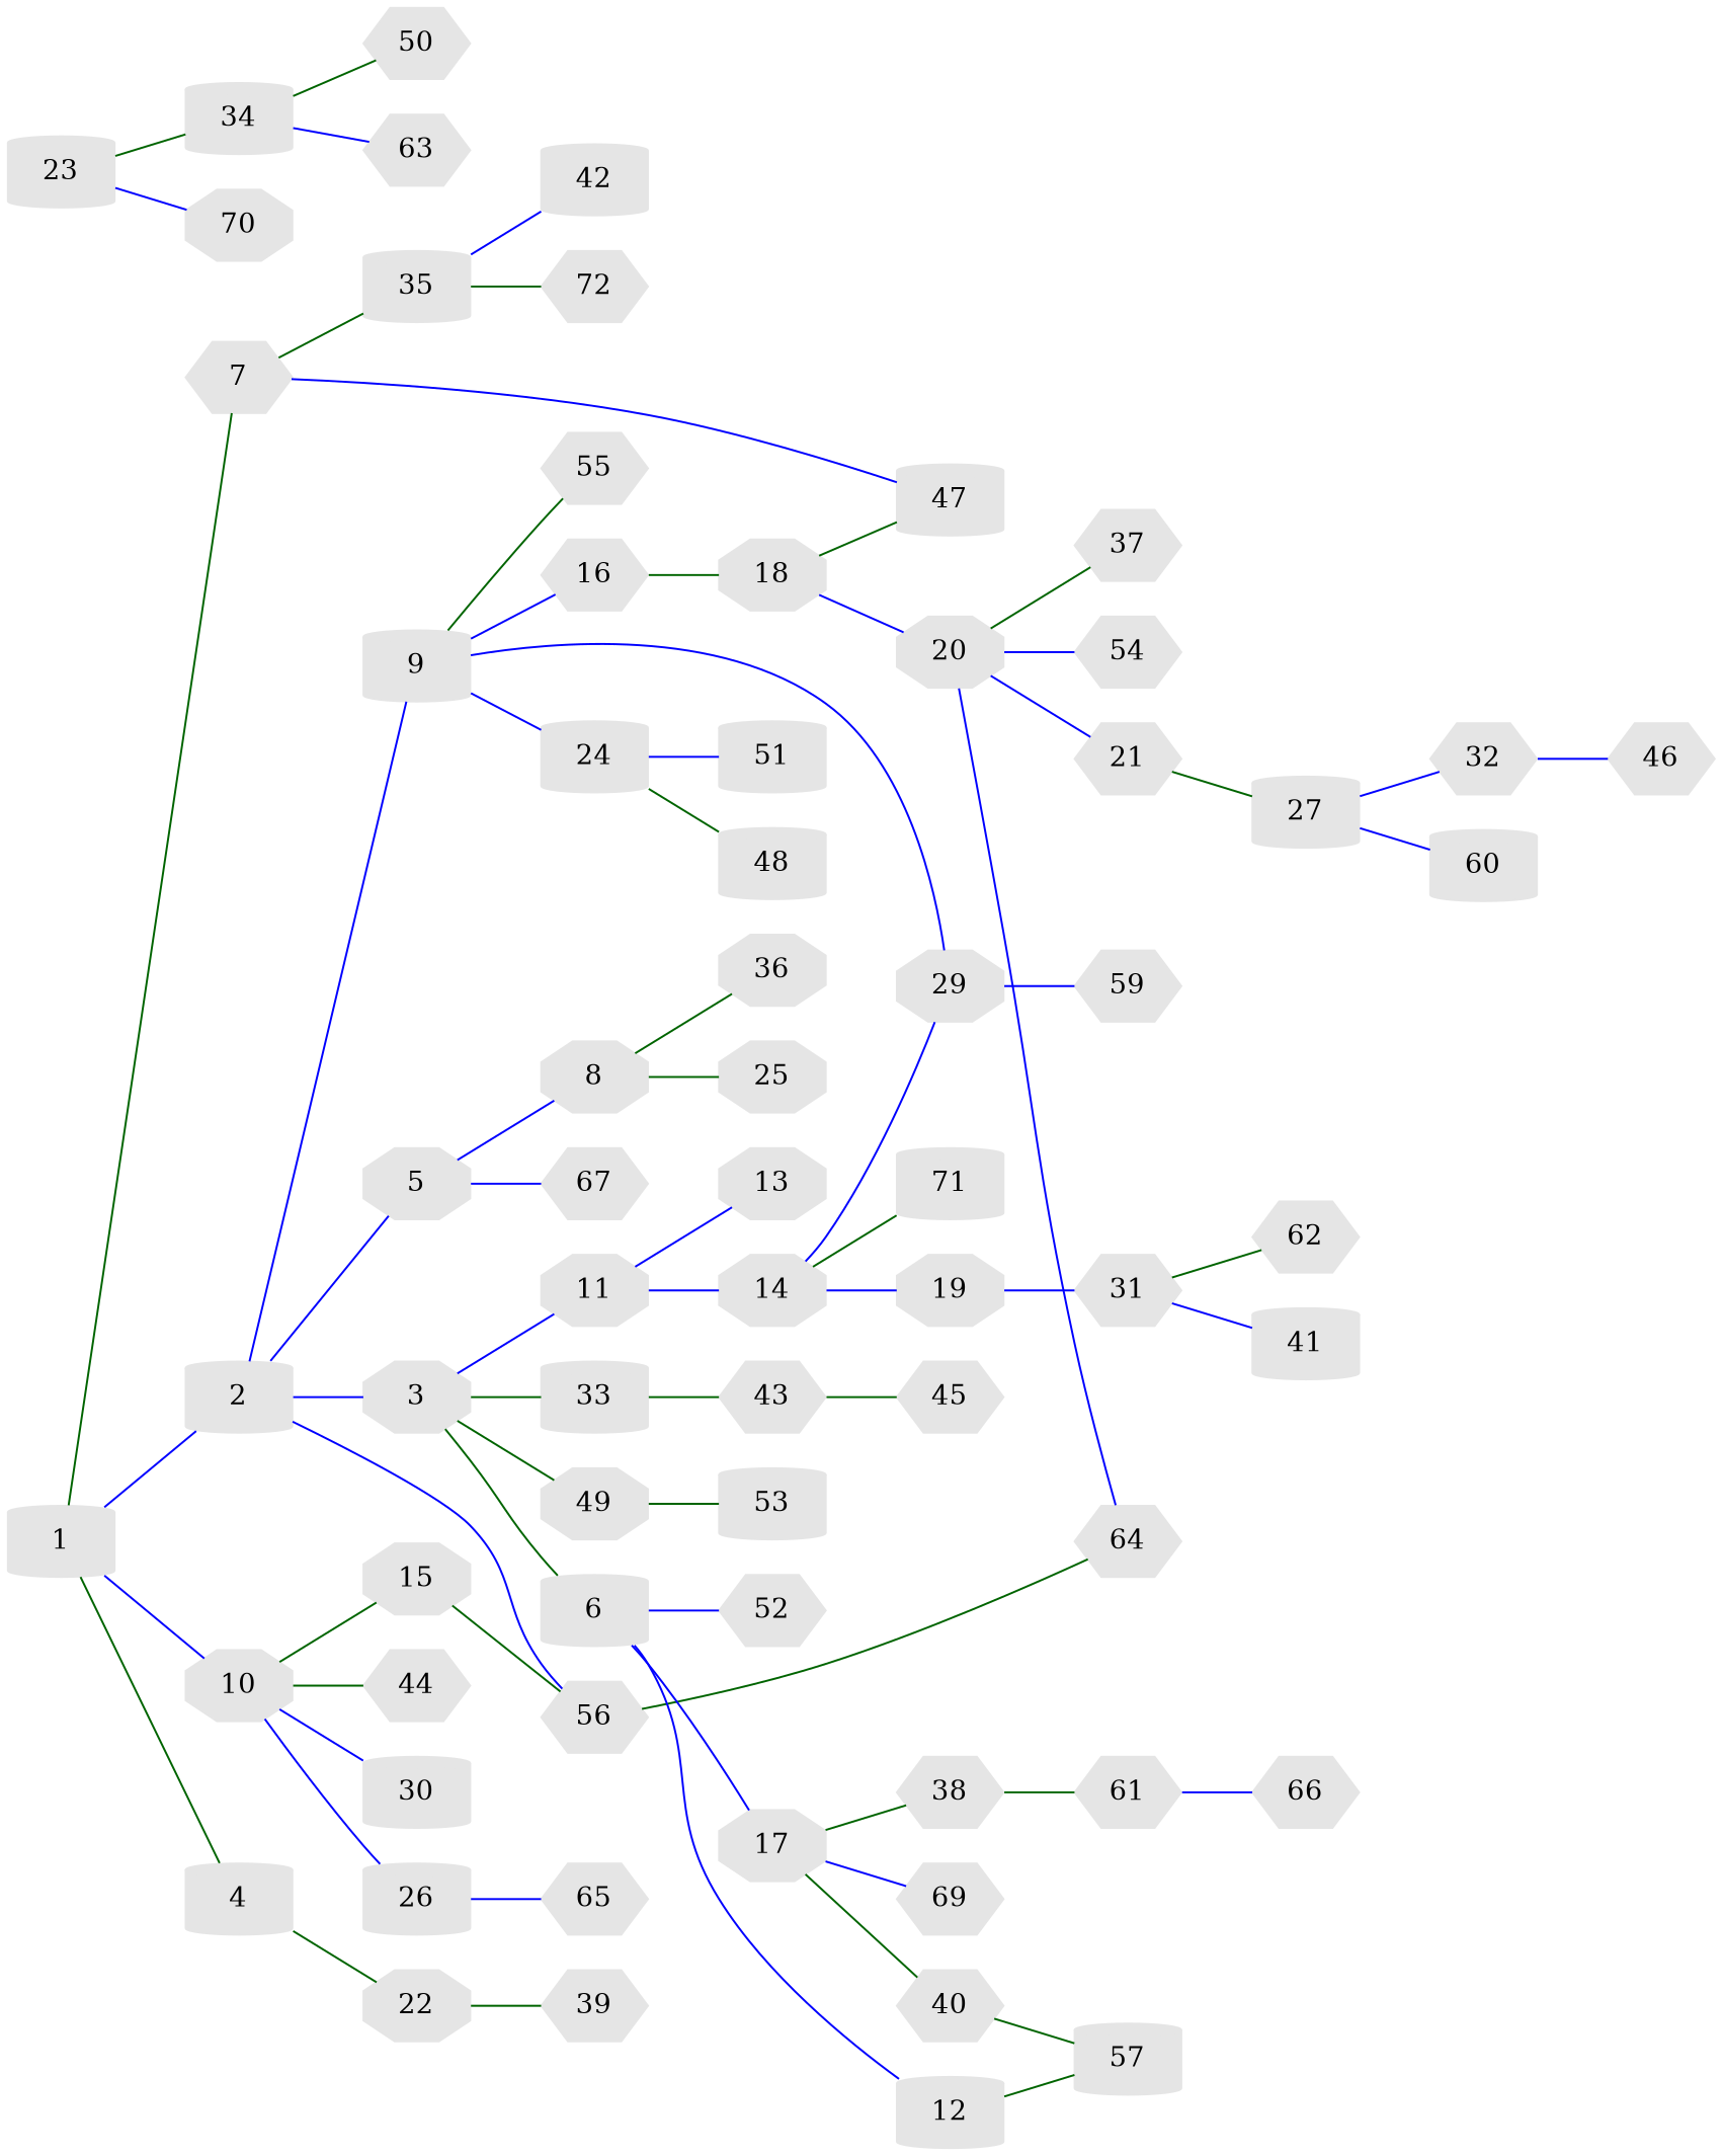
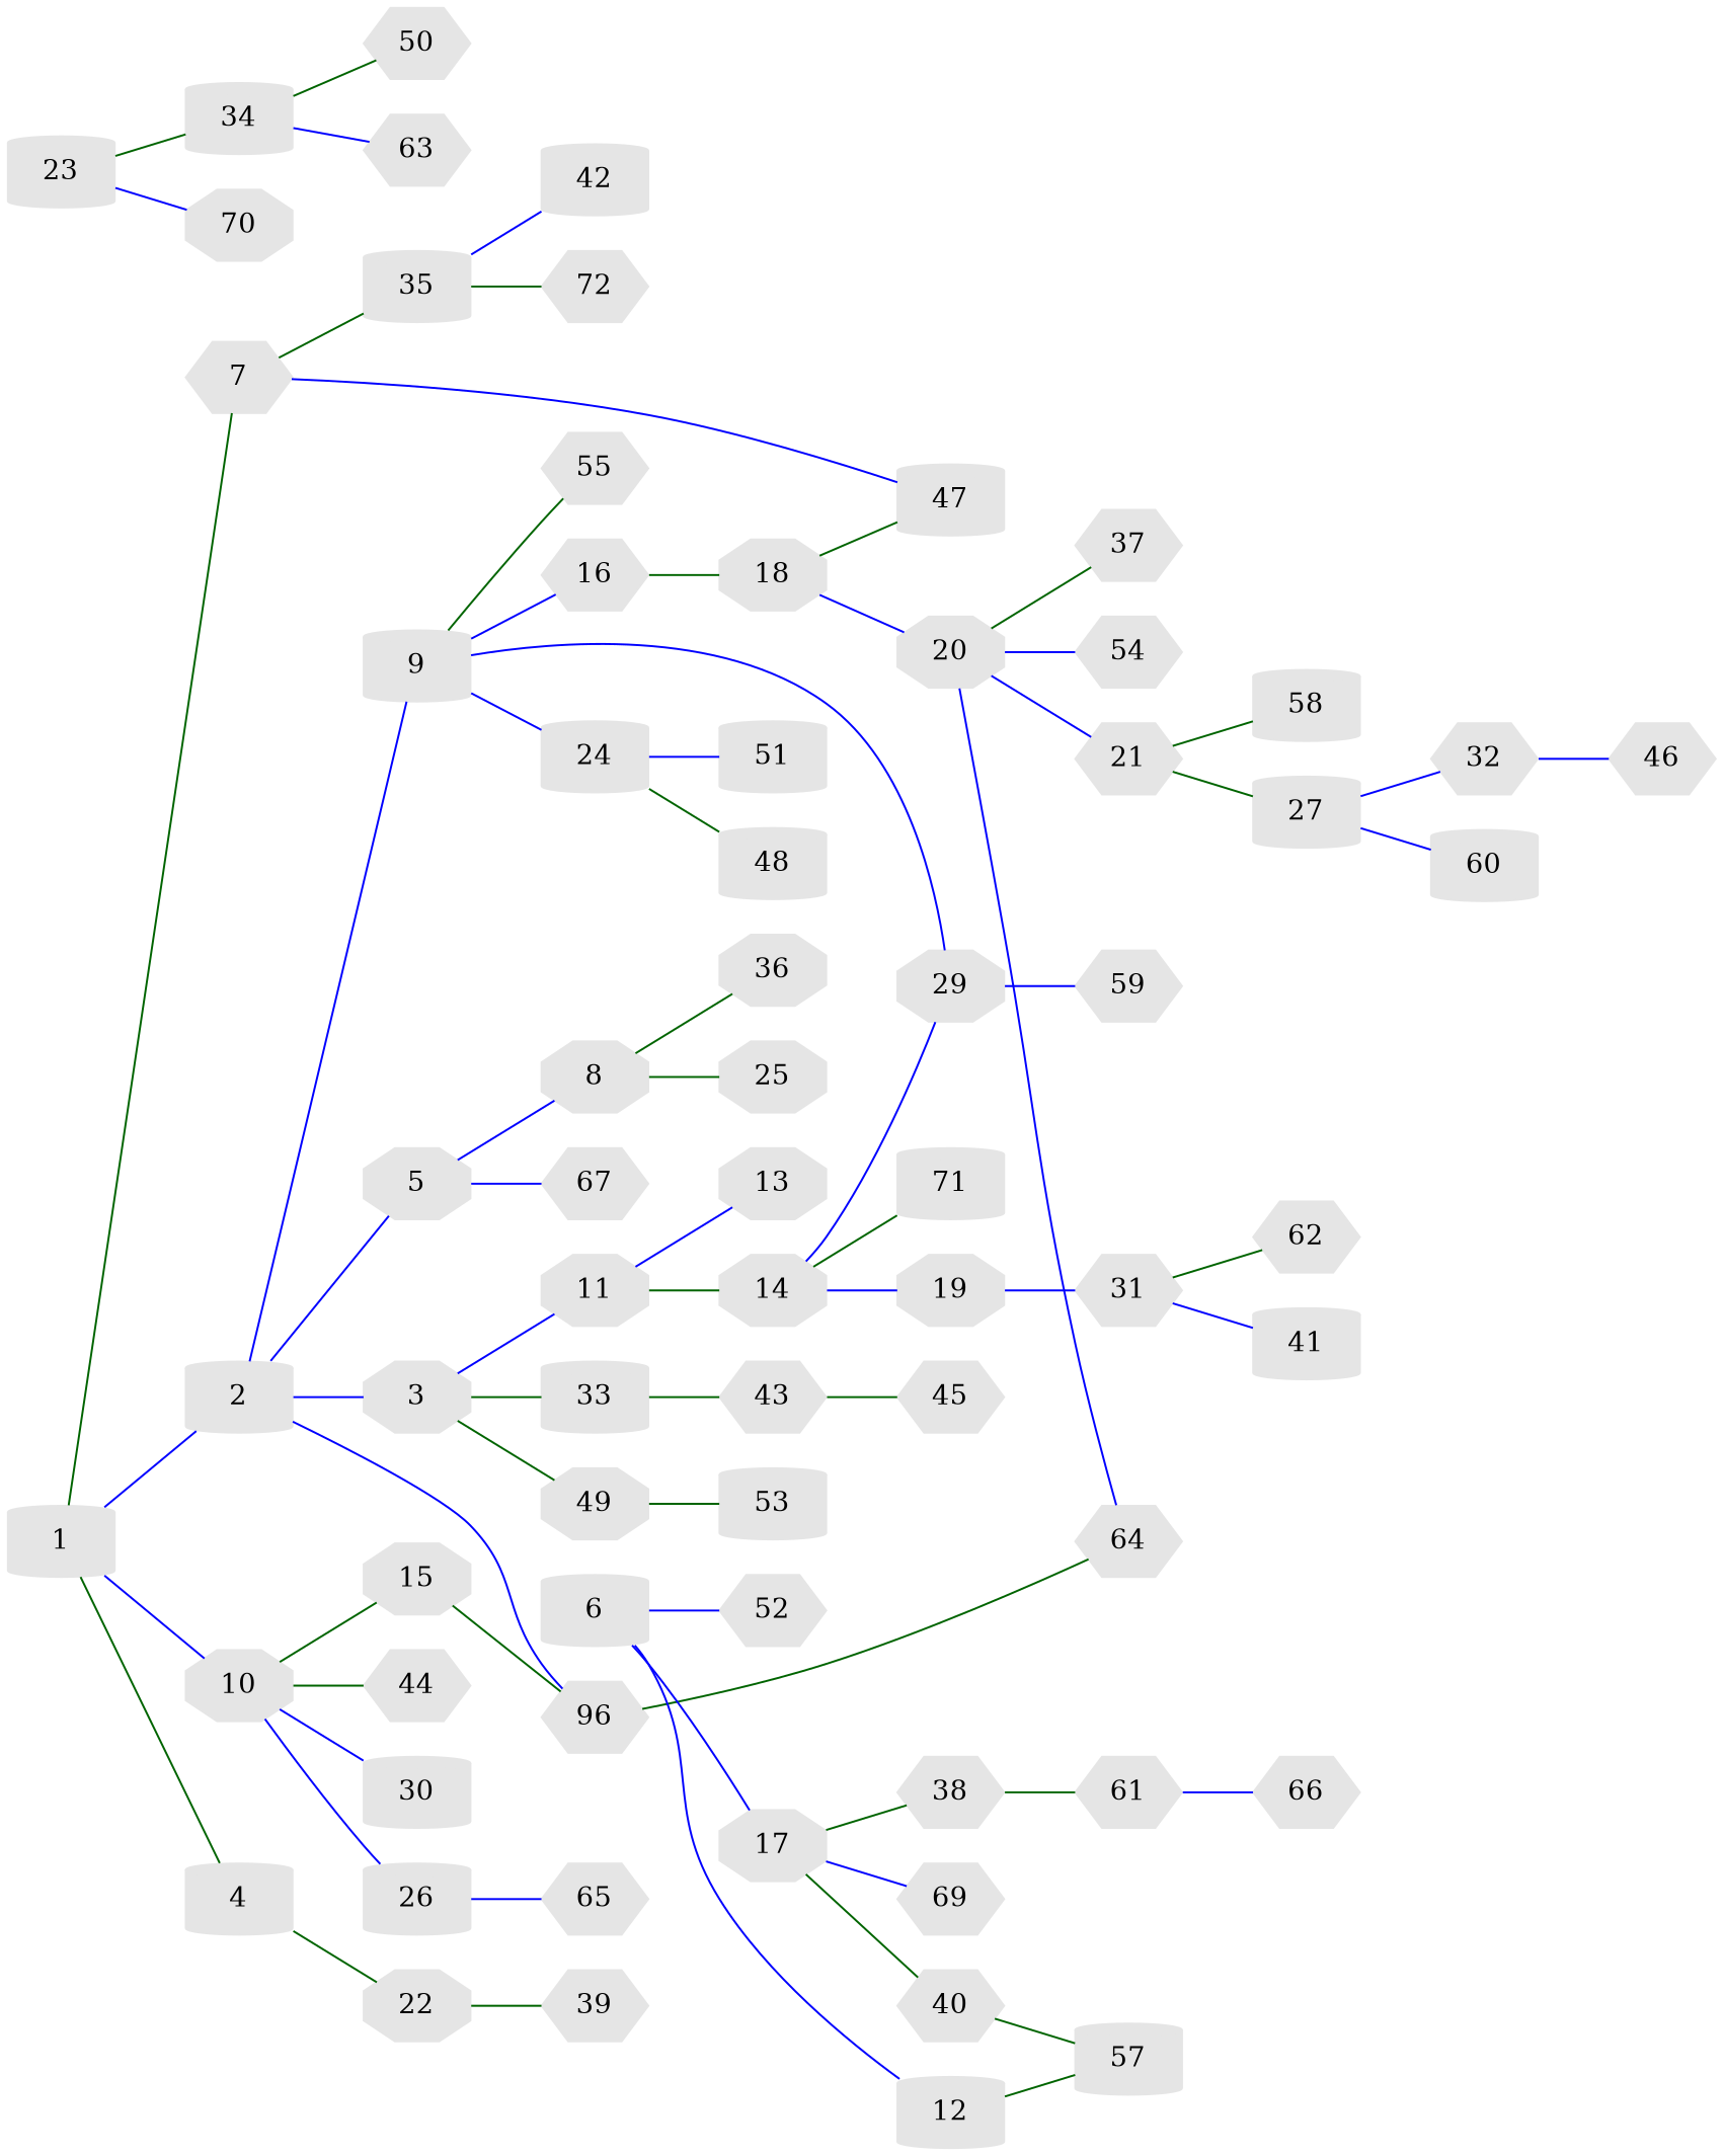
  graph {
    rankdir=LR
    node [color=gray90 shape=hexagon style=filled]
    edge [color=blue]
    1 [shape=cylinder]
    2 [shape=cylinder]
    4 [shape=cylinder]
    7
    10 [shape=octagon]
    3 [shape=octagon]
    5 [shape=octagon]
    9 [shape=cylinder]
-   56
+   56 [label=96]
    22 [shape=octagon]
    35 [shape=cylinder]
    47 [shape=cylinder]
    15 [shape=octagon]
    26 [shape=cylinder]
    30 [shape=cylinder]
    44
    6 [shape=cylinder]
    11 [shape=octagon]
    33 [shape=cylinder]
    49 [shape=octagon]
    8 [shape=octagon]
    67
    16
    24 [shape=cylinder]
    29 [shape=octagon]
    55
    64
    12 [shape=cylinder]
    17 [shape=octagon]
    52
    13 [shape=octagon]
    14 [shape=octagon]
    43
    53 [shape=cylinder]
    39
    25 [shape=octagon]
    36 [shape=octagon]
    57 [shape=cylinder]
    38
    40
    69
    42 [shape=cylinder]
    72
    18 [shape=octagon]
    48 [shape=cylinder]
    51 [shape=cylinder]
    59
    65
    19 [shape=octagon]
    71 [shape=cylinder]
    31
    23 [shape=cylinder]
    34 [shape=cylinder]
    70 [shape=octagon]
    20 [shape=octagon]
    61
    21
    37
    54
    41 [shape=cylinder]
    62
    27 [shape=cylinder]
+   58 [shape=cylinder]
    32
    60 [shape=cylinder]
    50
    63
    46
    45
    66
    1 -- 2
    1 -- 4 [color=darkgreen]
    1 -- 7 [color=darkgreen]
    1 -- 10
    2 -- 3
    2 -- 5
    2 -- 9
    2 -- 56
    4 -- 22 [color=darkgreen]
    7 -- 35 [color=darkgreen]
    7 -- 47
    10 -- 15 [color=darkgreen]
    10 -- 26
    10 -- 30
    10 -- 44 [color=darkgreen]
-   3 -- 6 [color=darkgreen]
    3 -- 11
    3 -- 33 [color=darkgreen]
    3 -- 49 [color=darkgreen]
    5 -- 8
    5 -- 67
    9 -- 16
    9 -- 24
    9 -- 29
    9 -- 55 [color=darkgreen]
    56 -- 64 [color=darkgreen]
    22 -- 39 [color=darkgreen]
    35 -- 42
    35 -- 72 [color=darkgreen]
    15 -- 56 [color=darkgreen]
    26 -- 65
    6 -- 12
    6 -- 17
    6 -- 52
    11 -- 13
-   11 -- 14
+   11 -- 14 [color=darkgreen]
    33 -- 43 [color=darkgreen]
    49 -- 53 [color=darkgreen]
    8 -- 25 [color=darkgreen]
    8 -- 36 [color=darkgreen]
    16 -- 18 [color=darkgreen]
    24 -- 48 [color=darkgreen]
    24 -- 51
    29 -- 59
    12 -- 57 [color=darkgreen]
    17 -- 38 [color=darkgreen]
    17 -- 40 [color=darkgreen]
    17 -- 69
    14 -- 29
    14 -- 19
    14 -- 71 [color=darkgreen]
    43 -- 45 [color=darkgreen]
    38 -- 61 [color=darkgreen]
    40 -- 57 [color=darkgreen]
    18 -- 47 [color=darkgreen]
    18 -- 20
    19 -- 31
    31 -- 41
    31 -- 62 [color=darkgreen]
    23 -- 34 [color=darkgreen]
    23 -- 70
    34 -- 50 [color=darkgreen]
    34 -- 63
    20 -- 64
    20 -- 21
    20 -- 37 [color=darkgreen]
    20 -- 54
    61 -- 66
    21 -- 27 [color=darkgreen]
+   21 -- 58 [color=darkgreen]
    27 -- 32
    27 -- 60
    32 -- 46
  }
